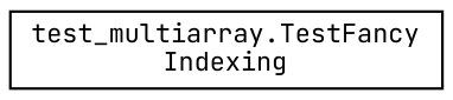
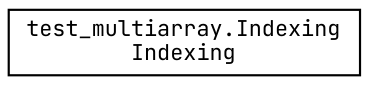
  digraph {
    rankdir=TB
    fontname="JetBrains Mono"
-   n1 [color=black fillcolor=white fontname="JetBrains Mono" fontsize=10 height=0.2 label="test_multiarray.TestFancy\lIndexing" shape=record style=filled width=0.4]
+   n1 [color=black fillcolor=white fontname="JetBrains Mono" fontsize=10 height=0.2 label="test_multiarray.Indexing\lIndexing" shape=record style=filled width=0.4]
  }
